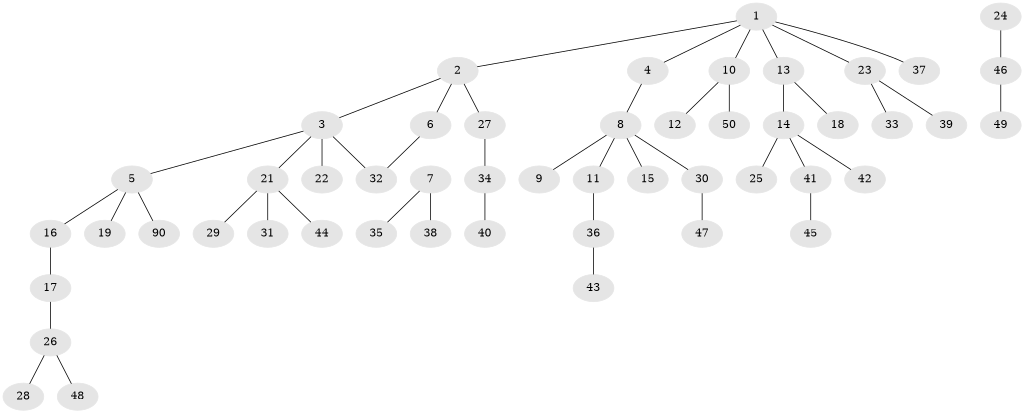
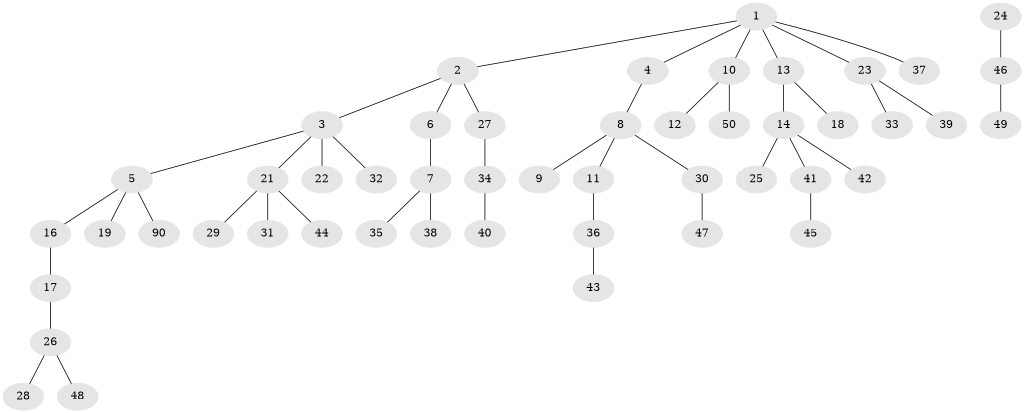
  graph {
    node [color=gray90 style=filled]
    1
    2
    4
    10
    13
    23
    37
    3
    6
    27
    8
    12
    50
    14
    18
    33
    39
    5
    21
    22
    32
    7
    34
    16
    19
    n26 [label=90]
    29
    31
    44
    9
    11
-   15
    30
    17
    35
    38
    36
    47
    43
    25
    41
    42
    45
    26
    24
    46
    28
    48
    49
    40
    1 -- 2
    1 -- 4
    1 -- 10
    1 -- 13
    1 -- 23
    1 -- 37
    2 -- 3
    2 -- 6
    2 -- 27
    4 -- 8
    10 -- 12
    10 -- 50
    13 -- 14
    13 -- 18
    23 -- 33
    23 -- 39
    3 -- 5
    3 -- 21
    3 -- 22
    3 -- 32
-   6 -- 32
+   6 -- 7
    27 -- 34
    8 -- 9
    8 -- 11
-   8 -- 15
    8 -- 30
    14 -- 25
    14 -- 41
    14 -- 42
    5 -- 16
    5 -- 19
    5 -- n26
    21 -- 29
    21 -- 31
    21 -- 44
    7 -- 35
    7 -- 38
    34 -- 40
    16 -- 17
    11 -- 36
    30 -- 47
    17 -- 26
    36 -- 43
    41 -- 45
    26 -- 28
    26 -- 48
    24 -- 46
    46 -- 49
  }
